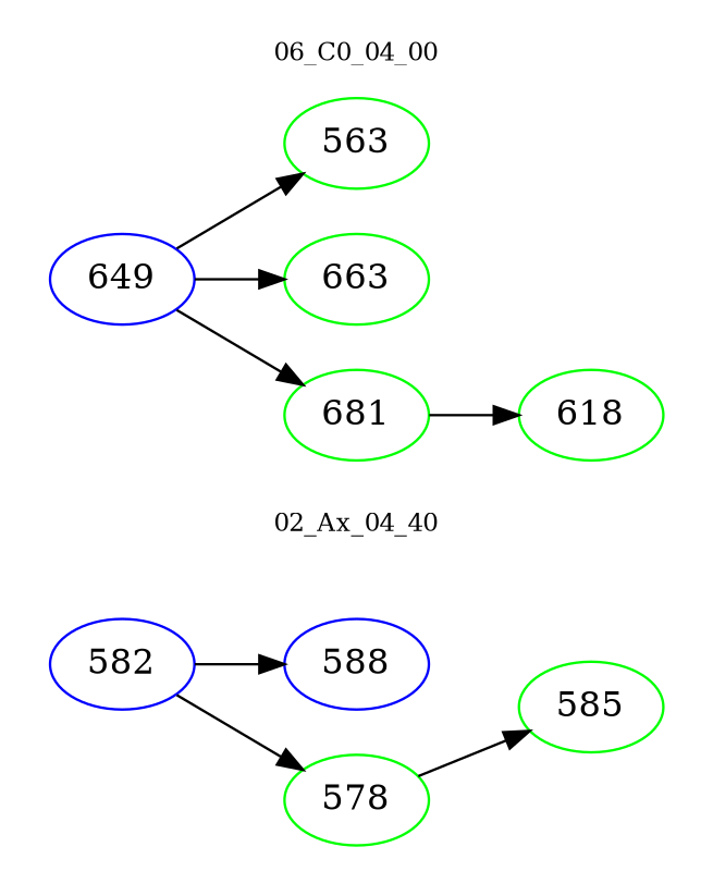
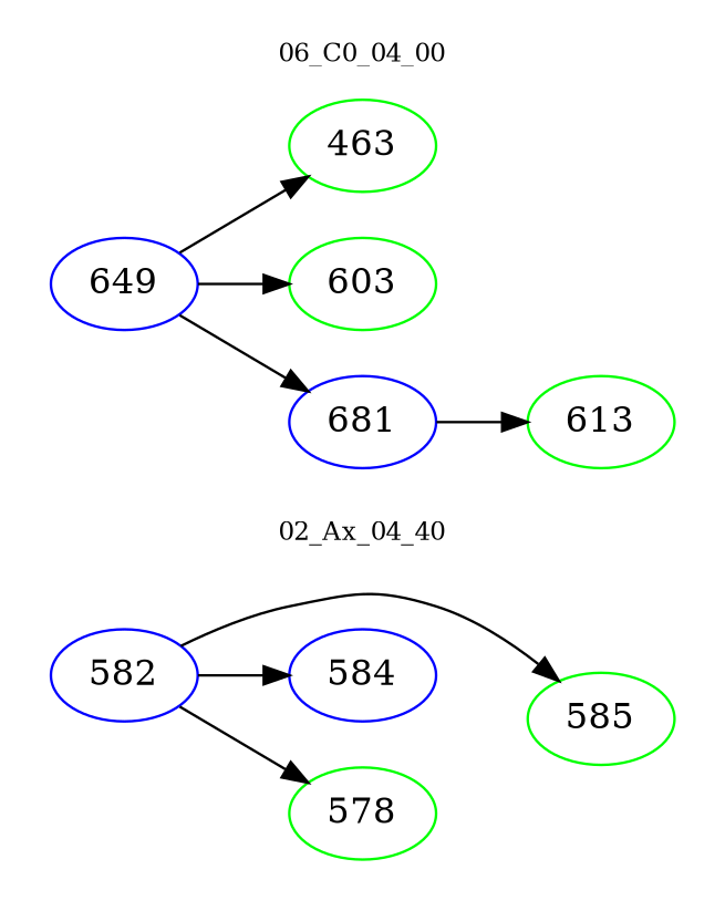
  digraph {
    rankdir=LR
    node [color=green]
    edge [color=black]
    n1 [color=blue label=582]
    n2 [label=578]
-   n3 [color=blue label=588]
+   n3 [color=blue label=584]
    n4 [label=585]
    n5 [color=blue label=649]
-   n6 [label=681]
-   n7 [label=663]
-   n8 [label=563]
-   n9 [label=618]
+   n6 [color=blue label=681]
+   n7 [label=603]
+   n8 [label=463]
+   n9 [label=613]
    subgraph cluster_1 {
      color=white
      fontsize=10
      label="02_Ax_04_40"
      n1
      n2
      n3
      n4
    }
    subgraph cluster_2 {
      color=white
      fontsize=10
      label="06_C0_04_00"
      n5
      n6
      n7
      n8
      n9
    }
    n1 -> n2
    n1 -> n3
-   n2 -> n4
+   n1 -> n4
    n5 -> n6
    n5 -> n7
    n5 -> n8
    n6 -> n9
  }
